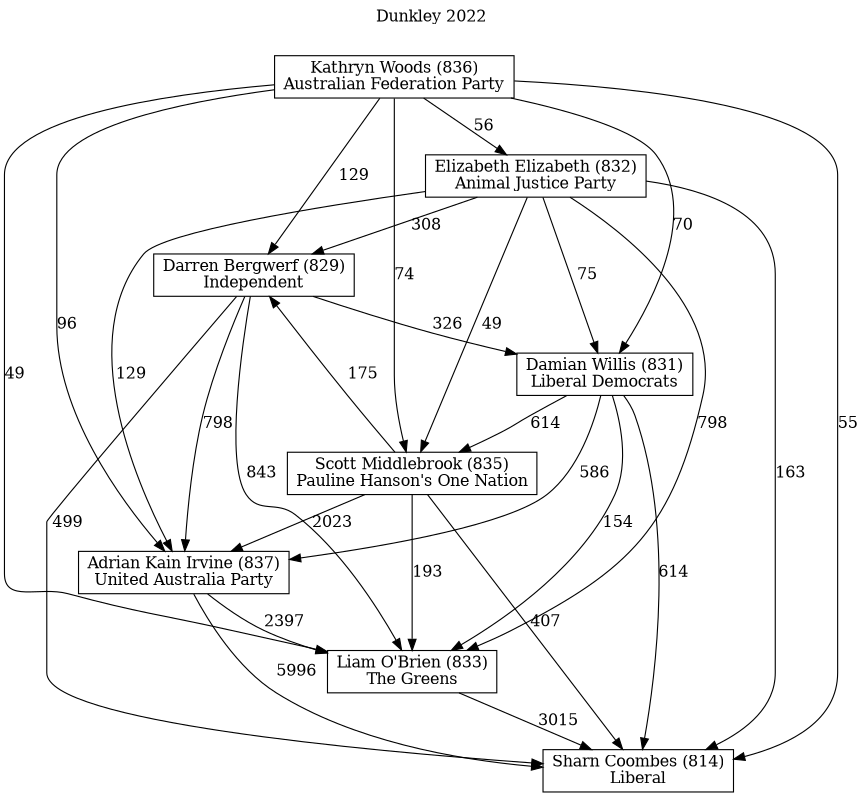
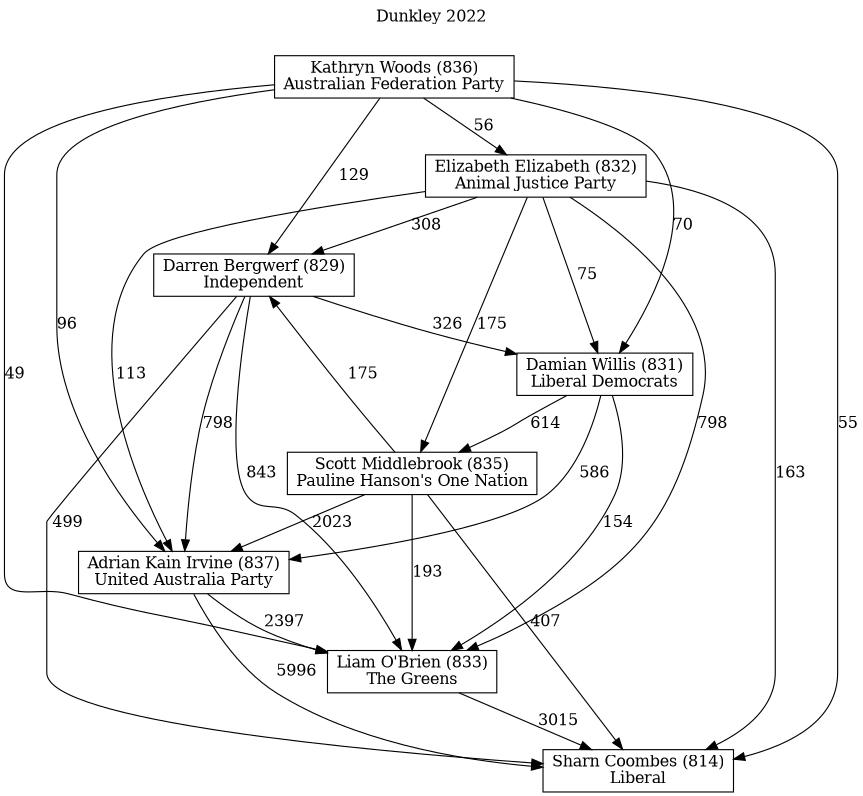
  digraph {
    label="Dunkley 2022"
    labelloc=t
    mclimit=10
    node [shape=box]
    n1 [label="Sharn Coombes (814)\nLiberal"]
    n2 [label="Liam O'Brien (833)\nThe Greens"]
    n3 [label="Adrian Kain Irvine (837)\nUnited Australia Party"]
    n4 [label="Darren Bergwerf (829)\nIndependent"]
    n5 [label="Damian Willis (831)\nLiberal Democrats"]
    n6 [label="Scott Middlebrook (835)\nPauline Hanson's One Nation"]
    n7 [label="Elizabeth Elizabeth (832)\nAnimal Justice Party"]
    n8 [label="Kathryn Woods (836)\nAustralian Federation Party"]
    n2 -> n1 [label=3015]
    n3 -> n1 [label=5996]
    n3 -> n2 [label=2397]
    n4 -> n1 [label=499]
    n4 -> n2 [label=843]
    n4 -> n3 [label=798]
    n4 -> n5 [label=326]
-   n5 -> n1 [label=614]
    n5 -> n2 [label=154]
    n5 -> n3 [label=586]
    n5 -> n6 [label=614]
    n6 -> n1 [label=407]
    n6 -> n2 [label=193]
    n6 -> n3 [label=2023]
    n6 -> n4 [label=175]
    n7 -> n1 [label=163]
    n7 -> n2 [label=798]
-   n7 -> n3 [label=129]
+   n7 -> n3 [label=113]
    n7 -> n4 [label=308]
    n7 -> n5 [label=75]
-   n7 -> n6 [label=49]
+   n7 -> n6 [label=175]
    n8 -> n1 [label=55]
    n8 -> n2 [label=49]
    n8 -> n3 [label=96]
    n8 -> n4 [label=129]
    n8 -> n5 [label=70]
-   n8 -> n6 [label=74]
    n8 -> n7 [label=56]
  }
